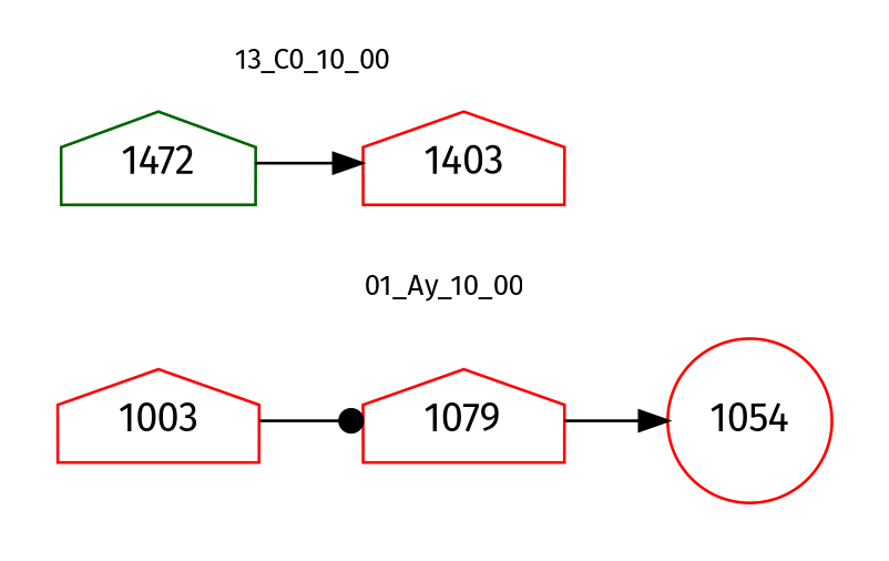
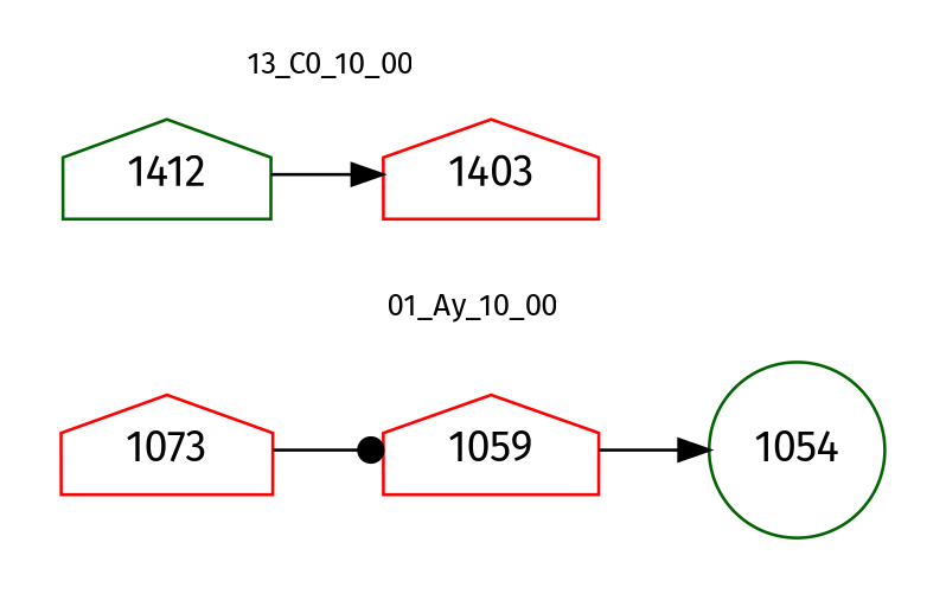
  digraph {
    fontname="Fira Sans"
    rankdir=LR
    node [color=red fontname="Fira Sans" shape=house]
    edge [arrowhead=normal color=black fontname="Fira Sans"]
-   n1 [label=1079]
-   n2 [label=1054 shape=circle]
-   n3 [label=1003]
-   n4 [color=darkgreen label=1472]
+   n1 [label=1059]
+   n2 [color=darkgreen label=1054 shape=circle]
+   n3 [label=1073]
+   n4 [color=darkgreen label=1412]
    n5 [label=1403]
    subgraph cluster_1 {
      color=white
      fontsize=10
      label="01_Ay_10_00"
      n1
      n2
      n3
    }
    subgraph cluster_2 {
      color=white
      fontsize=10
      label="13_C0_10_00"
      n4
      n5
    }
    n1 -> n2
    n3 -> n1 [arrowhead=dot]
    n4 -> n5
  }
